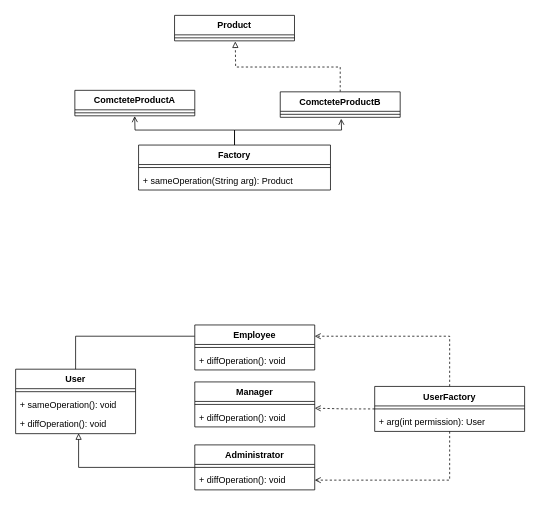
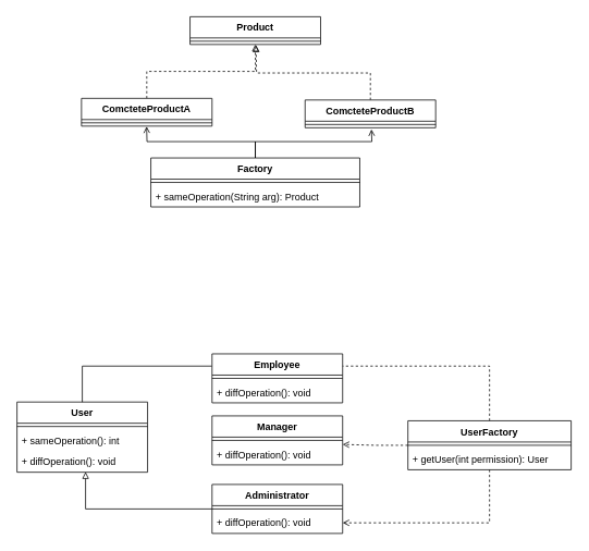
  <mxCell id="0" />
  <mxCell id="1" parent="0" />
  <mxCell id="2" value="User" style="swimlane;fontStyle=1;align=center;verticalAlign=top;childLayout=stackLayout;horizontal=1;startSize=26;horizontalStack=0;resizeParent=1;resizeParentMax=0;resizeLast=0;collapsible=1;marginBottom=0;" parent="1" vertex="1"><mxGeometry x="20" y="492" width="160" height="86" as="geometry" /></mxCell>
  <mxCell id="3" value="" style="line;strokeWidth=1;fillColor=none;align=left;verticalAlign=middle;spacingTop=-1;spacingLeft=3;spacingRight=3;rotatable=0;labelPosition=right;points=[];portConstraint=eastwest;" parent="2" vertex="1"><mxGeometry y="26" width="160" height="8" as="geometry" /></mxCell>
- <mxCell id="4" value="+ sameOperation(): void" style="text;strokeColor=none;fillColor=none;align=left;verticalAlign=top;spacingLeft=4;spacingRight=4;overflow=hidden;rotatable=0;points=[[0,0.5],[1,0.5]];portConstraint=eastwest;" parent="2" vertex="1"><mxGeometry y="34" width="160" height="26" as="geometry" /></mxCell>
+ <mxCell id="4" value="+ sameOperation(): int" style="text;strokeColor=none;fillColor=none;align=left;verticalAlign=top;spacingLeft=4;spacingRight=4;overflow=hidden;rotatable=0;points=[[0,0.5],[1,0.5]];portConstraint=eastwest;" parent="2" vertex="1"><mxGeometry y="34" width="160" height="26" as="geometry" /></mxCell>
  <mxCell id="5" value="+ diffOperation(): void" style="text;strokeColor=none;fillColor=none;align=left;verticalAlign=top;spacingLeft=4;spacingRight=4;overflow=hidden;rotatable=0;points=[[0,0.5],[1,0.5]];portConstraint=eastwest;" parent="2" vertex="1"><mxGeometry y="60" width="160" height="26" as="geometry" /></mxCell>
  <mxCell id="6" style="edgeStyle=orthogonalEdgeStyle;rounded=0;orthogonalLoop=1;jettySize=auto;html=1;exitX=0;exitY=0.25;exitDx=0;exitDy=0;entryX=0.5;entryY=0;entryDx=0;entryDy=0;endArrow=none;endFill=0;" parent="1" source="7" target="2" edge="1"><mxGeometry relative="1" as="geometry" /></mxCell>
  <mxCell id="7" value="Employee" style="swimlane;fontStyle=1;align=center;verticalAlign=top;childLayout=stackLayout;horizontal=1;startSize=26;horizontalStack=0;resizeParent=1;resizeParentMax=0;resizeLast=0;collapsible=1;marginBottom=0;" parent="1" vertex="1"><mxGeometry x="259" y="433" width="160" height="60" as="geometry" /></mxCell>
  <mxCell id="8" value="" style="line;strokeWidth=1;fillColor=none;align=left;verticalAlign=middle;spacingTop=-1;spacingLeft=3;spacingRight=3;rotatable=0;labelPosition=right;points=[];portConstraint=eastwest;" parent="7" vertex="1"><mxGeometry y="26" width="160" height="8" as="geometry" /></mxCell>
  <mxCell id="9" value="+ diffOperation(): void" style="text;strokeColor=none;fillColor=none;align=left;verticalAlign=top;spacingLeft=4;spacingRight=4;overflow=hidden;rotatable=0;points=[[0,0.5],[1,0.5]];portConstraint=eastwest;" parent="7" vertex="1"><mxGeometry y="34" width="160" height="26" as="geometry" /></mxCell>
  <mxCell id="10" value="Manager" style="swimlane;fontStyle=1;align=center;verticalAlign=top;childLayout=stackLayout;horizontal=1;startSize=26;horizontalStack=0;resizeParent=1;resizeParentMax=0;resizeLast=0;collapsible=1;marginBottom=0;" parent="1" vertex="1"><mxGeometry x="259" y="509" width="160" height="60" as="geometry" /></mxCell>
  <mxCell id="11" value="" style="line;strokeWidth=1;fillColor=none;align=left;verticalAlign=middle;spacingTop=-1;spacingLeft=3;spacingRight=3;rotatable=0;labelPosition=right;points=[];portConstraint=eastwest;" parent="10" vertex="1"><mxGeometry y="26" width="160" height="8" as="geometry" /></mxCell>
  <mxCell id="12" value="+ diffOperation(): void" style="text;strokeColor=none;fillColor=none;align=left;verticalAlign=top;spacingLeft=4;spacingRight=4;overflow=hidden;rotatable=0;points=[[0,0.5],[1,0.5]];portConstraint=eastwest;" parent="10" vertex="1"><mxGeometry y="34" width="160" height="26" as="geometry" /></mxCell>
  <mxCell id="13" style="edgeStyle=orthogonalEdgeStyle;rounded=0;orthogonalLoop=1;jettySize=auto;html=1;exitX=0;exitY=0.5;exitDx=0;exitDy=0;entryX=0.525;entryY=0.982;entryDx=0;entryDy=0;entryPerimeter=0;endArrow=block;endFill=0;" parent="1" source="14" target="5" edge="1"><mxGeometry relative="1" as="geometry" /></mxCell>
  <mxCell id="14" value="Administrator" style="swimlane;fontStyle=1;align=center;verticalAlign=top;childLayout=stackLayout;horizontal=1;startSize=26;horizontalStack=0;resizeParent=1;resizeParentMax=0;resizeLast=0;collapsible=1;marginBottom=0;" parent="1" vertex="1"><mxGeometry x="259" y="593" width="160" height="60" as="geometry" /></mxCell>
  <mxCell id="15" value="" style="line;strokeWidth=1;fillColor=none;align=left;verticalAlign=middle;spacingTop=-1;spacingLeft=3;spacingRight=3;rotatable=0;labelPosition=right;points=[];portConstraint=eastwest;" parent="14" vertex="1"><mxGeometry y="26" width="160" height="8" as="geometry" /></mxCell>
  <mxCell id="16" value="+ diffOperation(): void" style="text;strokeColor=none;fillColor=none;align=left;verticalAlign=top;spacingLeft=4;spacingRight=4;overflow=hidden;rotatable=0;points=[[0,0.5],[1,0.5]];portConstraint=eastwest;" parent="14" vertex="1"><mxGeometry y="34" width="160" height="26" as="geometry" /></mxCell>
- <mxCell id="17" style="edgeStyle=orthogonalEdgeStyle;rounded=0;orthogonalLoop=1;jettySize=auto;html=1;exitX=0.5;exitY=0;exitDx=0;exitDy=0;entryX=1;entryY=0.25;entryDx=0;entryDy=0;endArrow=open;endFill=0;dashed=1;" parent="1" source="20" target="7" edge="1"><mxGeometry relative="1" as="geometry" /></mxCell>
+ <mxCell id="17" style="edgeStyle=orthogonalEdgeStyle;rounded=0;orthogonalLoop=1;jettySize=auto;html=1;exitX=0.5;exitY=0;exitDx=0;exitDy=0;entryX=1;entryY=0.25;entryDx=0;entryDy=0;endArrow=none;endFill=0;dashed=1;" parent="1" source="20" target="7" edge="1"><mxGeometry relative="1" as="geometry" /></mxCell>
  <mxCell id="18" style="edgeStyle=orthogonalEdgeStyle;rounded=0;orthogonalLoop=1;jettySize=auto;html=1;exitX=0;exitY=0.5;exitDx=0;exitDy=0;dashed=1;endArrow=open;endFill=0;" parent="1" source="20" edge="1"><mxGeometry relative="1" as="geometry"><mxPoint x="419" y="544" as="targetPoint" /></mxGeometry></mxCell>
  <mxCell id="19" value="" style="edgeStyle=orthogonalEdgeStyle;rounded=0;orthogonalLoop=1;jettySize=auto;html=1;dashed=1;endArrow=open;endFill=0;entryX=1;entryY=0.5;entryDx=0;entryDy=0;" parent="1" source="20" target="16" edge="1"><mxGeometry relative="1" as="geometry"><mxPoint x="599" y="655" as="targetPoint" /></mxGeometry></mxCell>
  <mxCell id="20" value="UserFactory" style="swimlane;fontStyle=1;align=center;verticalAlign=top;childLayout=stackLayout;horizontal=1;startSize=26;horizontalStack=0;resizeParent=1;resizeParentMax=0;resizeLast=0;collapsible=1;marginBottom=0;" parent="1" vertex="1"><mxGeometry x="499" y="515" width="200" height="60" as="geometry" /></mxCell>
  <mxCell id="21" value="" style="line;strokeWidth=1;fillColor=none;align=left;verticalAlign=middle;spacingTop=-1;spacingLeft=3;spacingRight=3;rotatable=0;labelPosition=right;points=[];portConstraint=eastwest;" parent="20" vertex="1"><mxGeometry y="26" width="200" height="8" as="geometry" /></mxCell>
- <mxCell id="22" value="+ arg(int permission): User" style="text;strokeColor=none;fillColor=none;align=left;verticalAlign=top;spacingLeft=4;spacingRight=4;overflow=hidden;rotatable=0;points=[[0,0.5],[1,0.5]];portConstraint=eastwest;" parent="20" vertex="1"><mxGeometry y="34" width="200" height="26" as="geometry" /></mxCell>
+ <mxCell id="22" value="+ getUser(int permission): User" style="text;strokeColor=none;fillColor=none;align=left;verticalAlign=top;spacingLeft=4;spacingRight=4;overflow=hidden;rotatable=0;points=[[0,0.5],[1,0.5]];portConstraint=eastwest;" parent="20" vertex="1"><mxGeometry y="34" width="200" height="26" as="geometry" /></mxCell>
  <mxCell id="23" value="Product" style="swimlane;fontStyle=1;align=center;verticalAlign=top;childLayout=stackLayout;horizontal=1;startSize=26;horizontalStack=0;resizeParent=1;resizeParentMax=0;resizeLast=0;collapsible=1;marginBottom=0;" parent="1" vertex="1"><mxGeometry x="232" y="20" width="160" height="34" as="geometry" /></mxCell>
  <mxCell id="24" value="" style="line;strokeWidth=1;fillColor=none;align=left;verticalAlign=middle;spacingTop=-1;spacingLeft=3;spacingRight=3;rotatable=0;labelPosition=right;points=[];portConstraint=eastwest;" parent="23" vertex="1"><mxGeometry y="26" width="160" height="8" as="geometry" /></mxCell>
+ <mxCell id="25" style="edgeStyle=orthogonalEdgeStyle;rounded=0;orthogonalLoop=1;jettySize=auto;html=1;exitX=0.5;exitY=0;exitDx=0;exitDy=0;entryX=0.5;entryY=1;entryDx=0;entryDy=0;dashed=1;endArrow=block;endFill=0;" parent="1" source="26" target="23" edge="1"><mxGeometry relative="1" as="geometry" /></mxCell>
  <mxCell id="26" value="ComcteteProductA" style="swimlane;fontStyle=1;align=center;verticalAlign=top;childLayout=stackLayout;horizontal=1;startSize=26;horizontalStack=0;resizeParent=1;resizeParentMax=0;resizeLast=0;collapsible=1;marginBottom=0;" parent="1" vertex="1"><mxGeometry x="99" y="120" width="160" height="34" as="geometry" /></mxCell>
  <mxCell id="27" value="" style="line;strokeWidth=1;fillColor=none;align=left;verticalAlign=middle;spacingTop=-1;spacingLeft=3;spacingRight=3;rotatable=0;labelPosition=right;points=[];portConstraint=eastwest;" parent="26" vertex="1"><mxGeometry y="26" width="160" height="8" as="geometry" /></mxCell>
  <mxCell id="28" style="edgeStyle=orthogonalEdgeStyle;rounded=0;orthogonalLoop=1;jettySize=auto;html=1;exitX=0.5;exitY=0;exitDx=0;exitDy=0;dashed=1;endArrow=block;endFill=0;" parent="1" source="29" edge="1"><mxGeometry relative="1" as="geometry"><mxPoint x="313" y="54.833" as="targetPoint" /></mxGeometry></mxCell>
  <mxCell id="29" value="ComcteteProductB" style="swimlane;fontStyle=1;align=center;verticalAlign=top;childLayout=stackLayout;horizontal=1;startSize=26;horizontalStack=0;resizeParent=1;resizeParentMax=0;resizeLast=0;collapsible=1;marginBottom=0;" parent="1" vertex="1"><mxGeometry x="373" y="122" width="160" height="34" as="geometry" /></mxCell>
  <mxCell id="30" value="" style="line;strokeWidth=1;fillColor=none;align=left;verticalAlign=middle;spacingTop=-1;spacingLeft=3;spacingRight=3;rotatable=0;labelPosition=right;points=[];portConstraint=eastwest;" parent="29" vertex="1"><mxGeometry y="26" width="160" height="8" as="geometry" /></mxCell>
  <mxCell id="31" style="edgeStyle=orthogonalEdgeStyle;rounded=0;orthogonalLoop=1;jettySize=auto;html=1;exitX=0.5;exitY=0;exitDx=0;exitDy=0;endArrow=open;endFill=0;" parent="1" source="33" edge="1"><mxGeometry relative="1" as="geometry"><mxPoint x="454.333" y="157.944" as="targetPoint" /></mxGeometry></mxCell>
  <mxCell id="32" style="edgeStyle=orthogonalEdgeStyle;rounded=0;orthogonalLoop=1;jettySize=auto;html=1;exitX=0.5;exitY=0;exitDx=0;exitDy=0;endArrow=open;endFill=0;" parent="1" source="33" edge="1"><mxGeometry relative="1" as="geometry"><mxPoint x="178.778" y="154.389" as="targetPoint" /></mxGeometry></mxCell>
  <mxCell id="33" value="Factory" style="swimlane;fontStyle=1;align=center;verticalAlign=top;childLayout=stackLayout;horizontal=1;startSize=26;horizontalStack=0;resizeParent=1;resizeParentMax=0;resizeLast=0;collapsible=1;marginBottom=0;" parent="1" vertex="1"><mxGeometry x="184" y="193" width="256" height="60" as="geometry" /></mxCell>
  <mxCell id="34" value="" style="line;strokeWidth=1;fillColor=none;align=left;verticalAlign=middle;spacingTop=-1;spacingLeft=3;spacingRight=3;rotatable=0;labelPosition=right;points=[];portConstraint=eastwest;" parent="33" vertex="1"><mxGeometry y="26" width="256" height="8" as="geometry" /></mxCell>
  <mxCell id="35" value="+ sameOperation(String arg): Product" style="text;strokeColor=none;fillColor=none;align=left;verticalAlign=top;spacingLeft=4;spacingRight=4;overflow=hidden;rotatable=0;points=[[0,0.5],[1,0.5]];portConstraint=eastwest;" parent="33" vertex="1"><mxGeometry y="34" width="256" height="26" as="geometry" /></mxCell>
